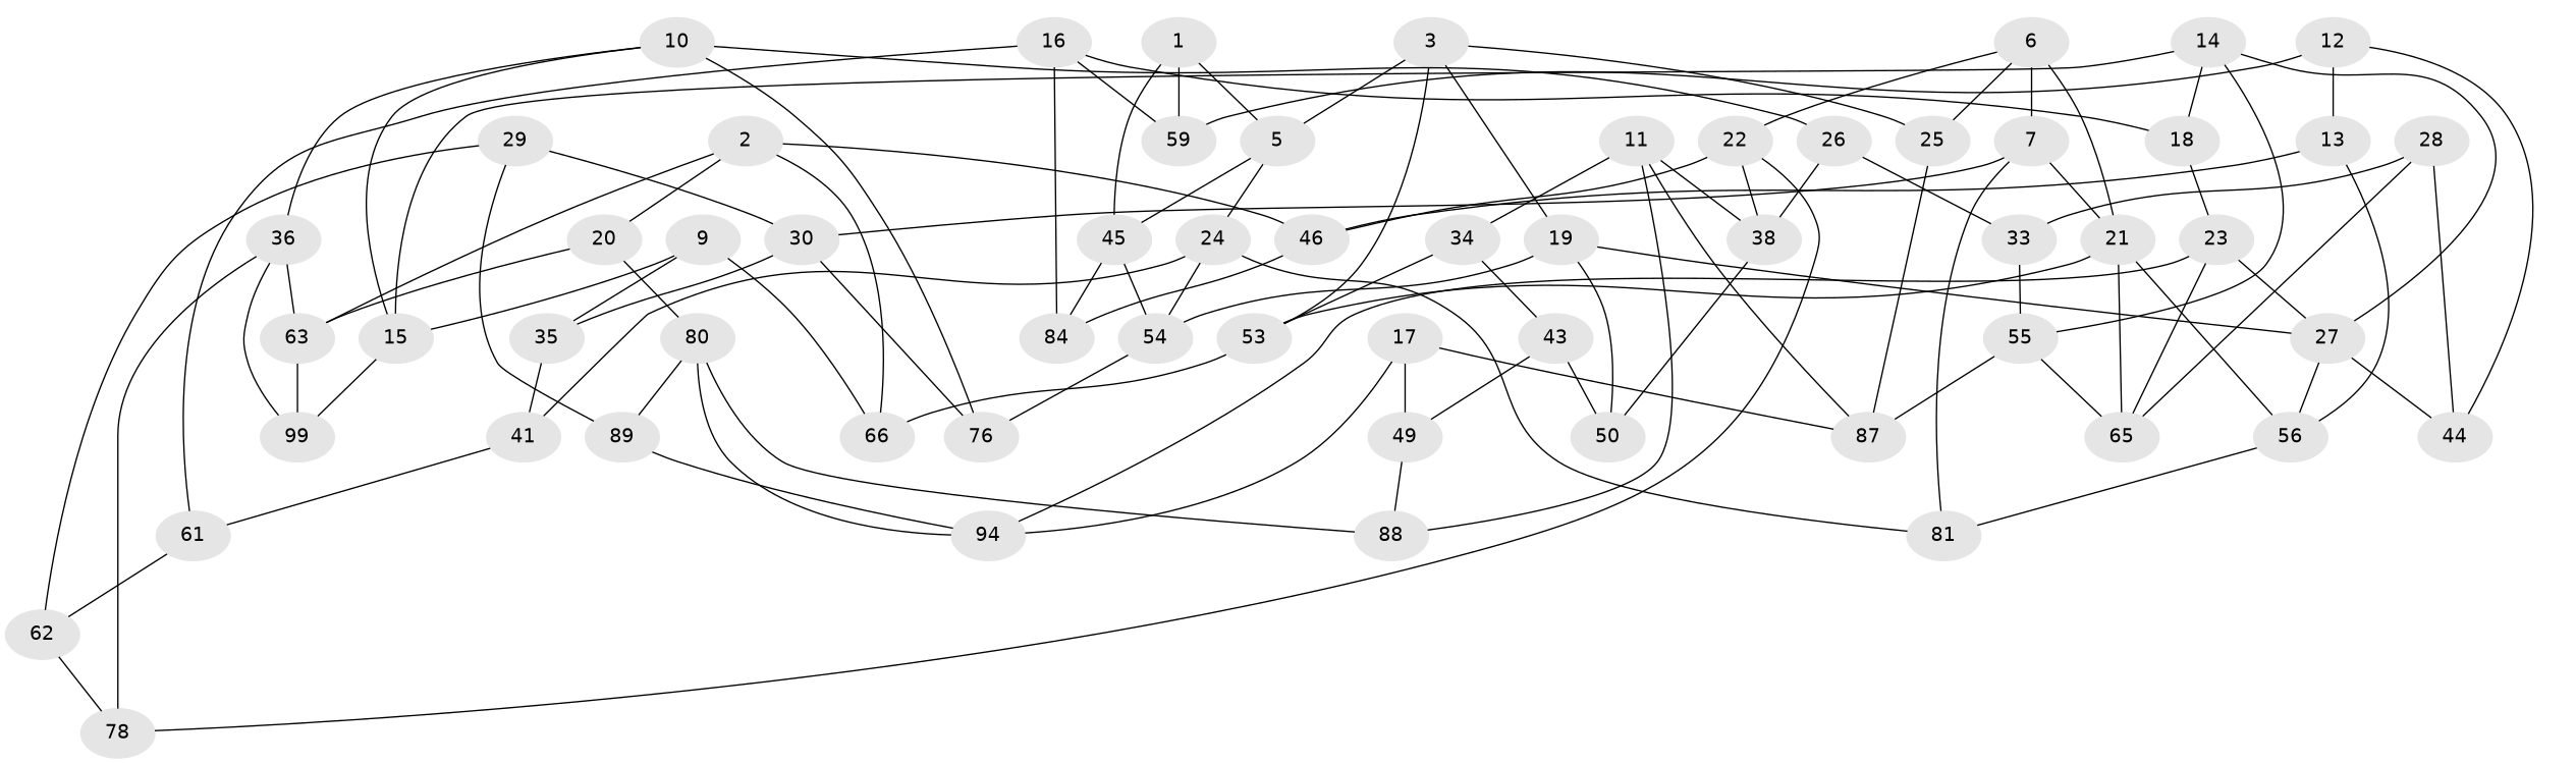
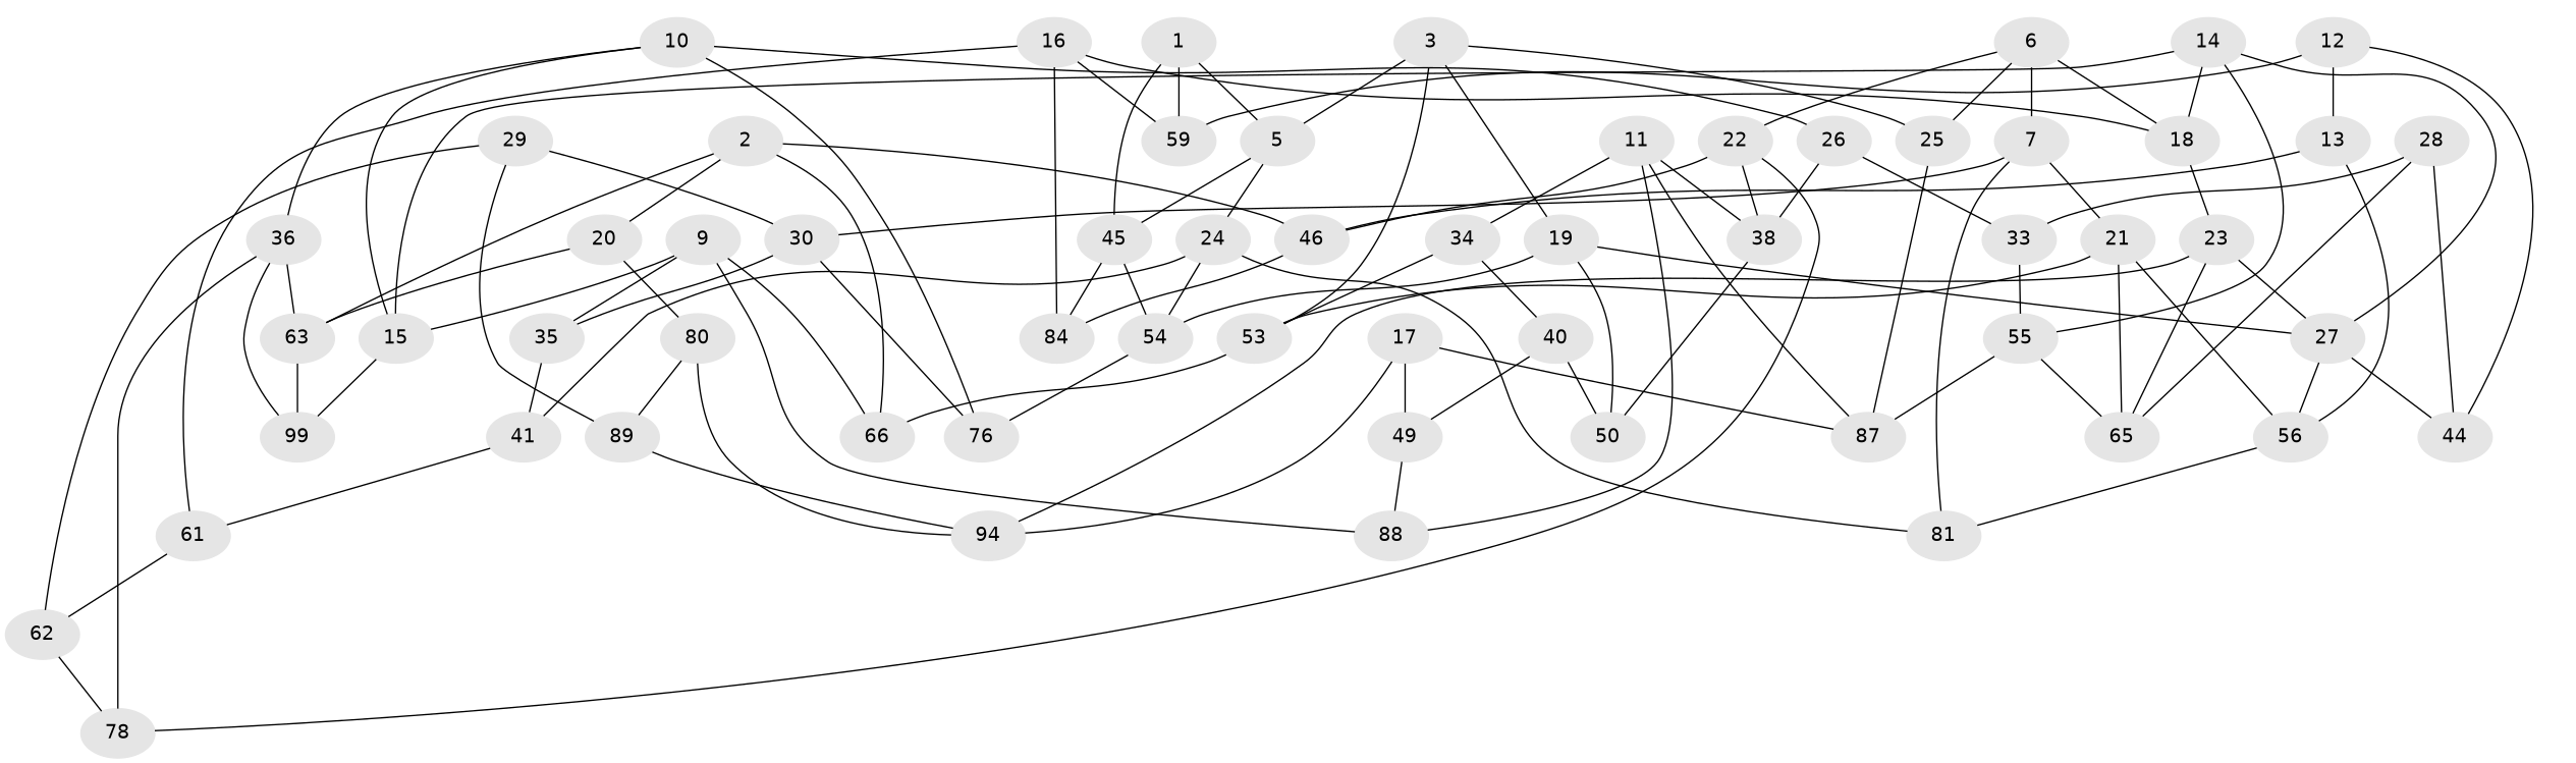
  graph {
    fontname="DejaVu Sans"
    node [color=gray90 fontname="DejaVu Sans" style=filled]
    edge [fontname="DejaVu Sans"]
    5 [super="+37"]
    45 [super="+73"]
    24 [super="+95"]
    1
    59
    84
    54 [super="+71"]
    2 [super="+8"]
    20
    46 [super="+79"]
    63 [super="+93"]
    66
    80
    99
    3 [super="+4"]
    19 [super="+47"]
    25
    53 [super="+72"]
    27 [super="+98"]
    50 [super="+85"]
    87 [super="+97"]
    81
    41
    6 [super="+69"]
    7 [super="+68"]
    18 [super="+92"]
    22 [super="+51"]
    21 [super="+32"]
    30 [super="+90"]
    23 [super="+48"]
    38 [super="+40"]
    78
    56 [super="+60"]
    65 [super="+96"]
    35
    76
    9 [super="+70"]
    15 [super="+57"]
    88
    10 [super="+39"]
    26 [super="+82"]
    36 [super="+75"]
    33 [super="+91"]
    11 [super="+74"]
    34
-   43 [super="+77"]
+   43 [super="+77" label=40]
    12 [super="+83"]
    13 [super="+31"]
    44 [super="+58"]
    14 [super="+52"]
    55 [super="+67"]
    16 [super="+86"]
    61 [super="+64"]
    62
    17
    49
    94 [super="+100"]
    89
    28 [super="+42"]
    29
    5 -- 45
    5 -- 24
    45 -- 84
    45 -- 54
    24 -- 54
    24 -- 81
    24 -- 41
    1 -- 5
    1 -- 45
    1 -- 59
    54 -- 76
    2 -- 20
    2 -- 46
    2 -- 63
    2 -- 66
    20 -- 63
    20 -- 80
    46 -- 84
    63 -- 99
    80 -- 94
    80 -- 89
    3 -- 5
    3 -- 19
    3 -- 25
    3 -- 53
    19 -- 54
    19 -- 27
    19 -- 50
    25 -- 87
    53 -- 66
    27 -- 56
    27 -- 44
    41 -- 61
    6 -- 25
    6 -- 7
-   6 -- 21
+   6 -- 18
    6 -- 22
    7 -- 81
    7 -- 21
    7 -- 30
    18 -- 23
    22 -- 46
    22 -- 38
    22 -- 78
    21 -- 53
    21 -- 56
    21 -- 65
    30 -- 35
    30 -- 76
    23 -- 27
    23 -- 65
    23 -- 94
    38 -- 50
    56 -- 81
    35 -- 41
    9 -- 66
    9 -- 35
    9 -- 15
-   80 -- 88
+   9 -- 88
    15 -- 99
    10 -- 76
    10 -- 15
    10 -- 26
    10 -- 36
    26 -- 38
    26 -- 33 [weight=2]
    36 -- 63
    36 -- 99
    36 -- 78
    33 -- 55
    11 -- 87
    11 -- 38
    11 -- 88
    11 -- 34
    34 -- 53
    34 -- 43
    43 -- 50
    43 -- 49
    12 -- 59
    12 -- 13 [weight=2]
    12 -- 44
    13 -- 46
    13 -- 56
    14 -- 27
    14 -- 18
    14 -- 15
    14 -- 55
    55 -- 87
    55 -- 65
    16 -- 59
    16 -- 84
    16 -- 18
    16 -- 61
    61 -- 62
    62 -- 78
    17 -- 87
    17 -- 49
    17 -- 94
    49 -- 88
    89 -- 94
    28 -- 65
    28 -- 33
    28 -- 44 [weight=2]
    29 -- 30
    29 -- 62
    29 -- 89
  }
